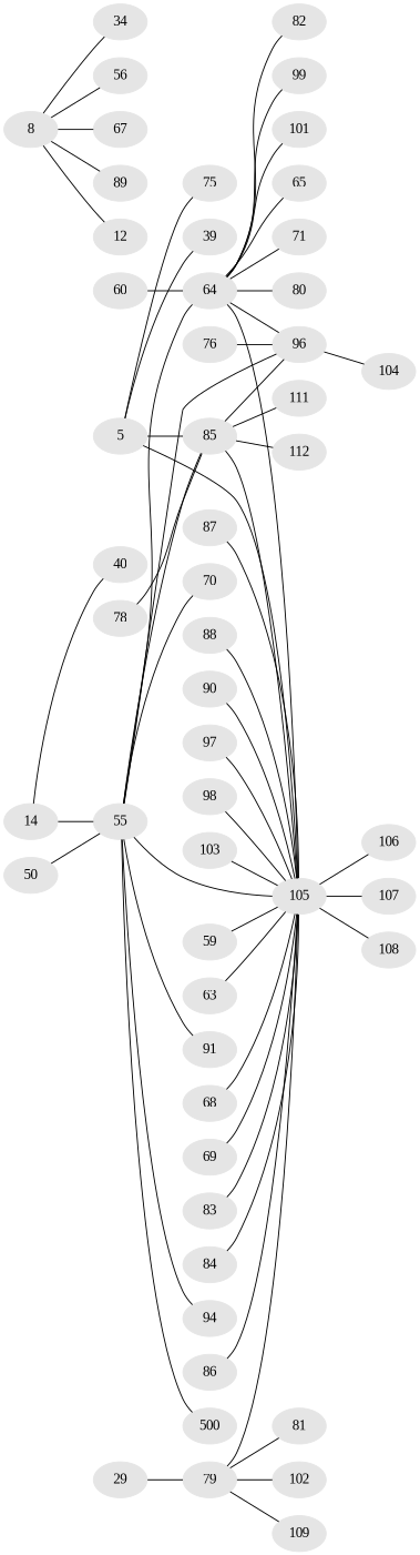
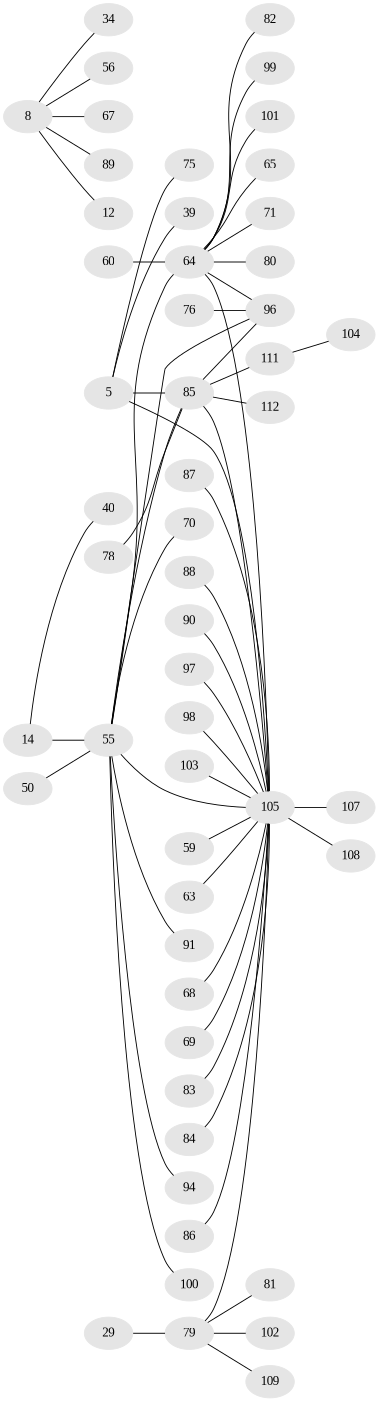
  graph {
    fontname="Liberation Serif"
    rankdir=LR
    node [color=gray90 fontname="Liberation Serif" style=filled]
    edge [fontname="Liberation Serif"]
    5 [super="+1"]
    39
    75 [super="+42"]
    85 [super="+4+35+51+72+74"]
    105 [super="+32+95+33+45+66+53+58"]
    96 [super="+22+49+61"]
    111 [super="+54"]
    112
-   106
    107
    108
    8 [super="+6"]
    34
    56
    67
    89
    n17 [label=12 super="+30"]
    14 [super="+11"]
    40
    55 [super="+43+13+15"]
    64 [super="+57"]
    70 [super="+37"]
    91 [super="+73"]
    94 [super="+44"]
-   100 [super="+47+93" label=500]
+   100 [super="+47+93"]
    79 [super="+19"]
    81
    102
    109
    29
    50
    65
    71
    80
    82
    99
    101
    104
    59
    60
    63
    68
    69
    76
    78 [super="+41"]
    83
    84 [super="+62"]
    86
    87
    88
    90
    97 [super="+46"]
    98
    103
    5 -- 39
    5 -- 75
    5 -- 85 [weight=6]
    5 -- 105
    85 -- 105 [weight=2]
    85 -- 96
    85 -- 111
    85 -- 112
-   105 -- 106
    105 -- 107
    105 -- 108
-   96 -- 104
+   111 -- 104
    8 -- 34
    8 -- 56
    8 -- 67
    8 -- 89
    8 -- n17
    14 -- 40
    14 -- 55 [weight=7]
    55 -- 85 [weight=2]
    55 -- 105 [weight=4]
    55 -- 96
    55 -- 64 [weight=2]
    55 -- 70
    55 -- 91
    55 -- 94
    55 -- 100
    64 -- 105 [weight=4]
    64 -- 96 [weight=6]
    64 -- 65
    64 -- 71
    64 -- 80
    64 -- 82
    64 -- 99
    64 -- 101
    79 -- 105 [weight=7]
    79 -- 81
    79 -- 102
    79 -- 109
    29 -- 79
    50 -- 55
    59 -- 105 [weight=2]
    60 -- 64
    63 -- 105
    68 -- 105
    69 -- 105
    76 -- 96
    78 -- 85
    83 -- 105
    84 -- 105
    86 -- 105
    87 -- 105
    88 -- 105
    90 -- 105 [weight=2]
    97 -- 105
    98 -- 105
    103 -- 105
  }
